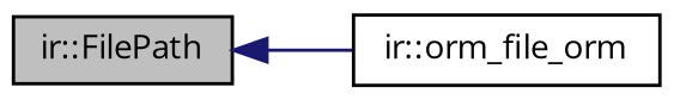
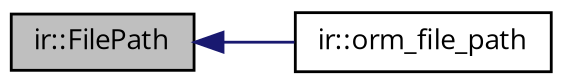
  digraph {
    rankdir=LR
    fontname="Open Sans"
    node [color=black fontname="Open Sans" fontsize=10 shape=record style=filled]
    n1 [fillcolor=grey75 fontcolor=black height=0.2 label="ir::FilePath" width=0.4]
-   n2 [fillcolor=white height=0.2 label="ir::orm_file_orm" width=0.4]
+   n2 [fillcolor=white height=0.2 label="ir::orm_file_path" width=0.4]
    n1 -> n2 [color=midnightblue dir=back fontname="Open Sans" fontsize=10 labelfontname=Helvetica labelfontsize=10 style=solid]
  }
